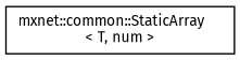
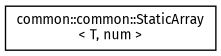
  digraph {
    rankdir=LR
    fontname="Fira Sans"
-   n1 [color=black fillcolor=white fontname="Fira Sans" fontsize=10 height=0.2 label="mxnet::common::StaticArray\l\< T, num \>" shape=record style=filled width=0.4]
+   n1 [color=black fillcolor=white fontname="Fira Sans" fontsize=10 height=0.2 label="common::common::StaticArray\l\< T, num \>" shape=record style=filled width=0.4]
  }
